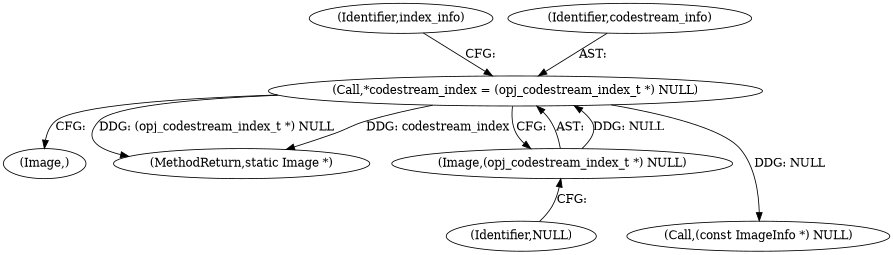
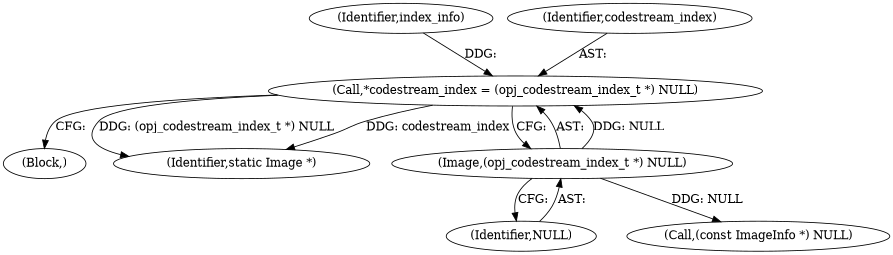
  digraph {
    n1 [label="(Call,*codestream_index = (opj_codestream_index_t *) NULL)"]
    n2 [label="(Image,(opj_codestream_index_t *) NULL)"]
-   n3 [label="(Image,)"]
-   n4 [label="(MethodReturn,static Image *)"]
+   n3 [label="(Block,)"]
+   n4 [label="(Identifier,static Image *)"]
    n5 [label="(Call,(const ImageInfo *) NULL)"]
    n6 [label="(Identifier,NULL)"]
    n7 [label="(Identifier,index_info)"]
-   n8 [label="(Identifier,codestream_info)"]
+   n8 [label="(Identifier,codestream_index)"]
    n1 -> n2 [label="CFG: "]
    n1 -> n3 [label="CFG: "]
    n1 -> n4 [label="DDG: (opj_codestream_index_t *) NULL"]
    n1 -> n4 [label="DDG: codestream_index"]
    n2 -> n1 [label="AST: "]
    n2 -> n1 [label="DDG: NULL"]
-   n1 -> n5 [label="DDG: NULL"]
-   n6 -> n2 [label="CFG: "]
-   n7 -> n1 [label="CFG: "]
+   n2 -> n5 [label="DDG: NULL"]
+   n2 -> n6 [label="CFG: "]
+   n6 -> n2 [label="AST: "]
+   n7 -> n1 [label="DDG: "]
    n8 -> n1 [label="AST: "]
  }
